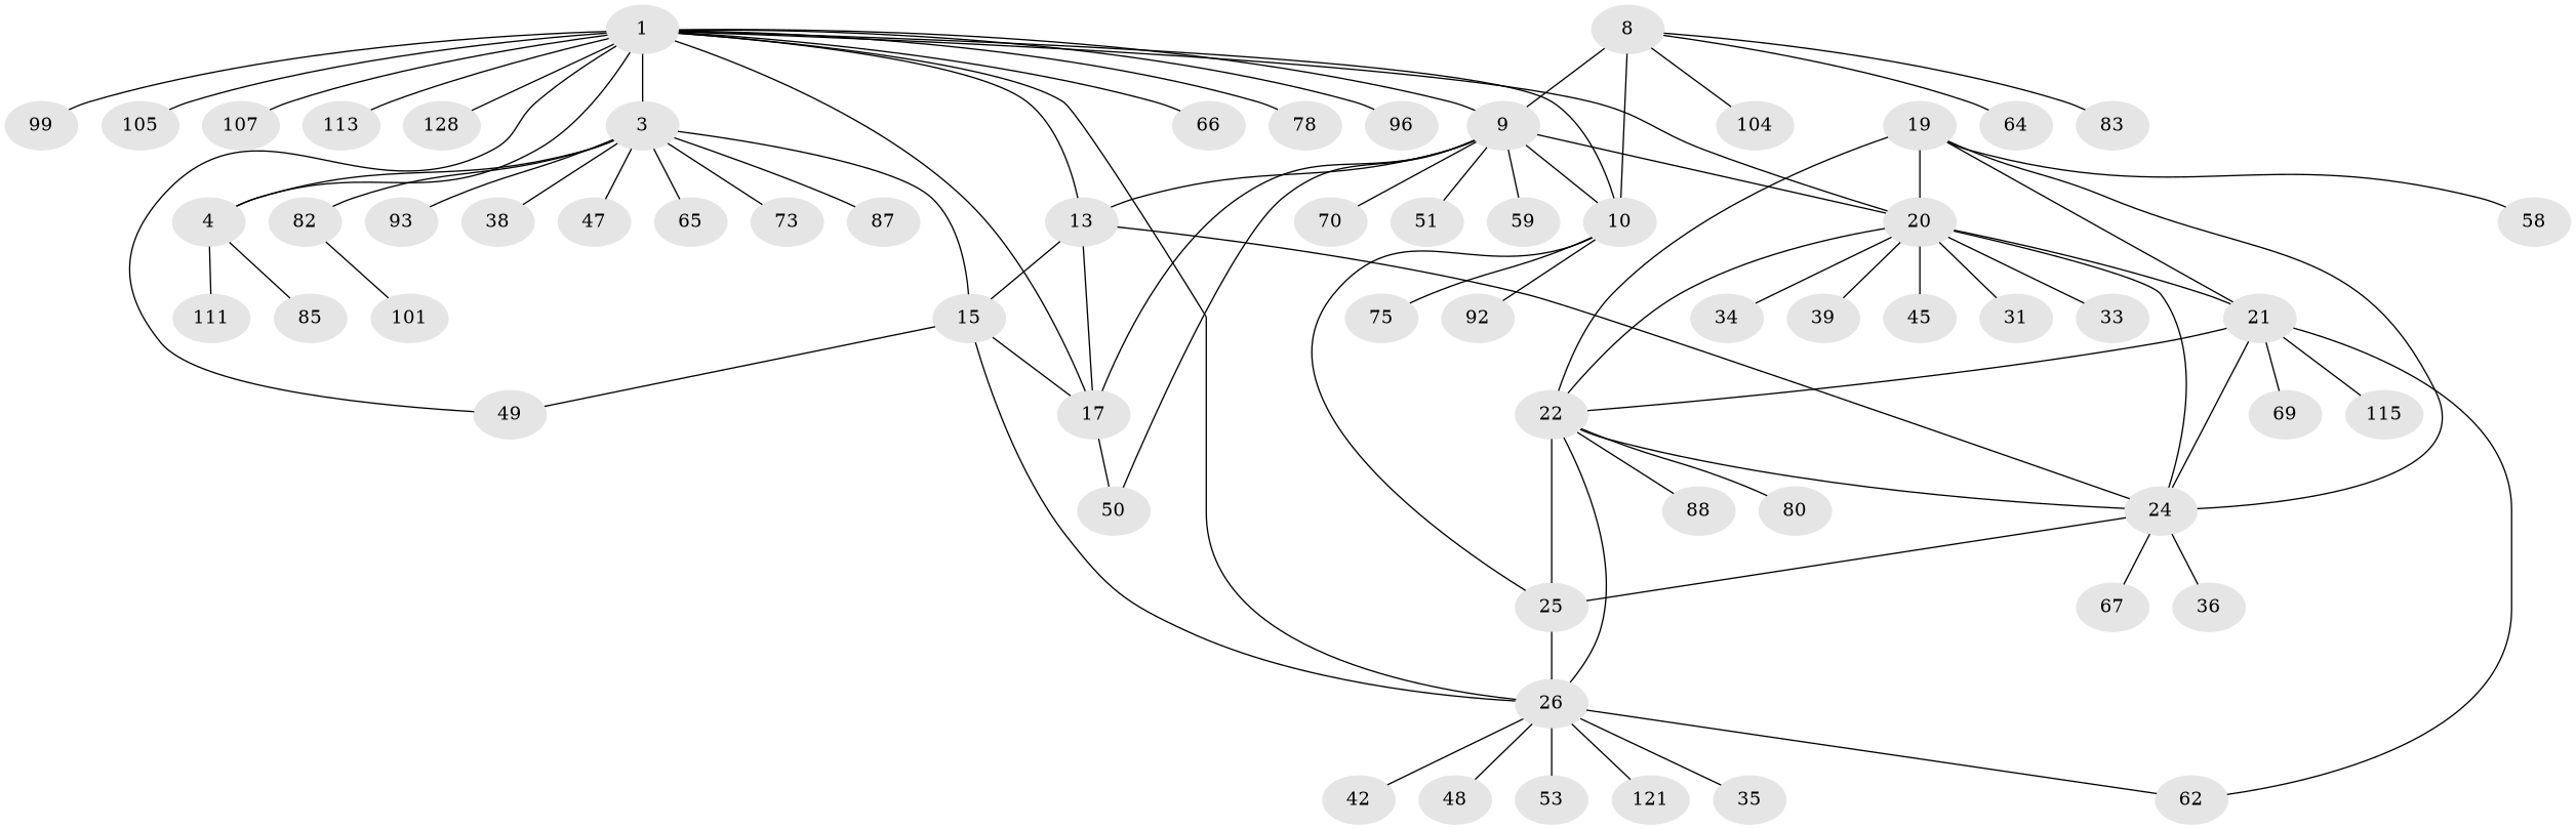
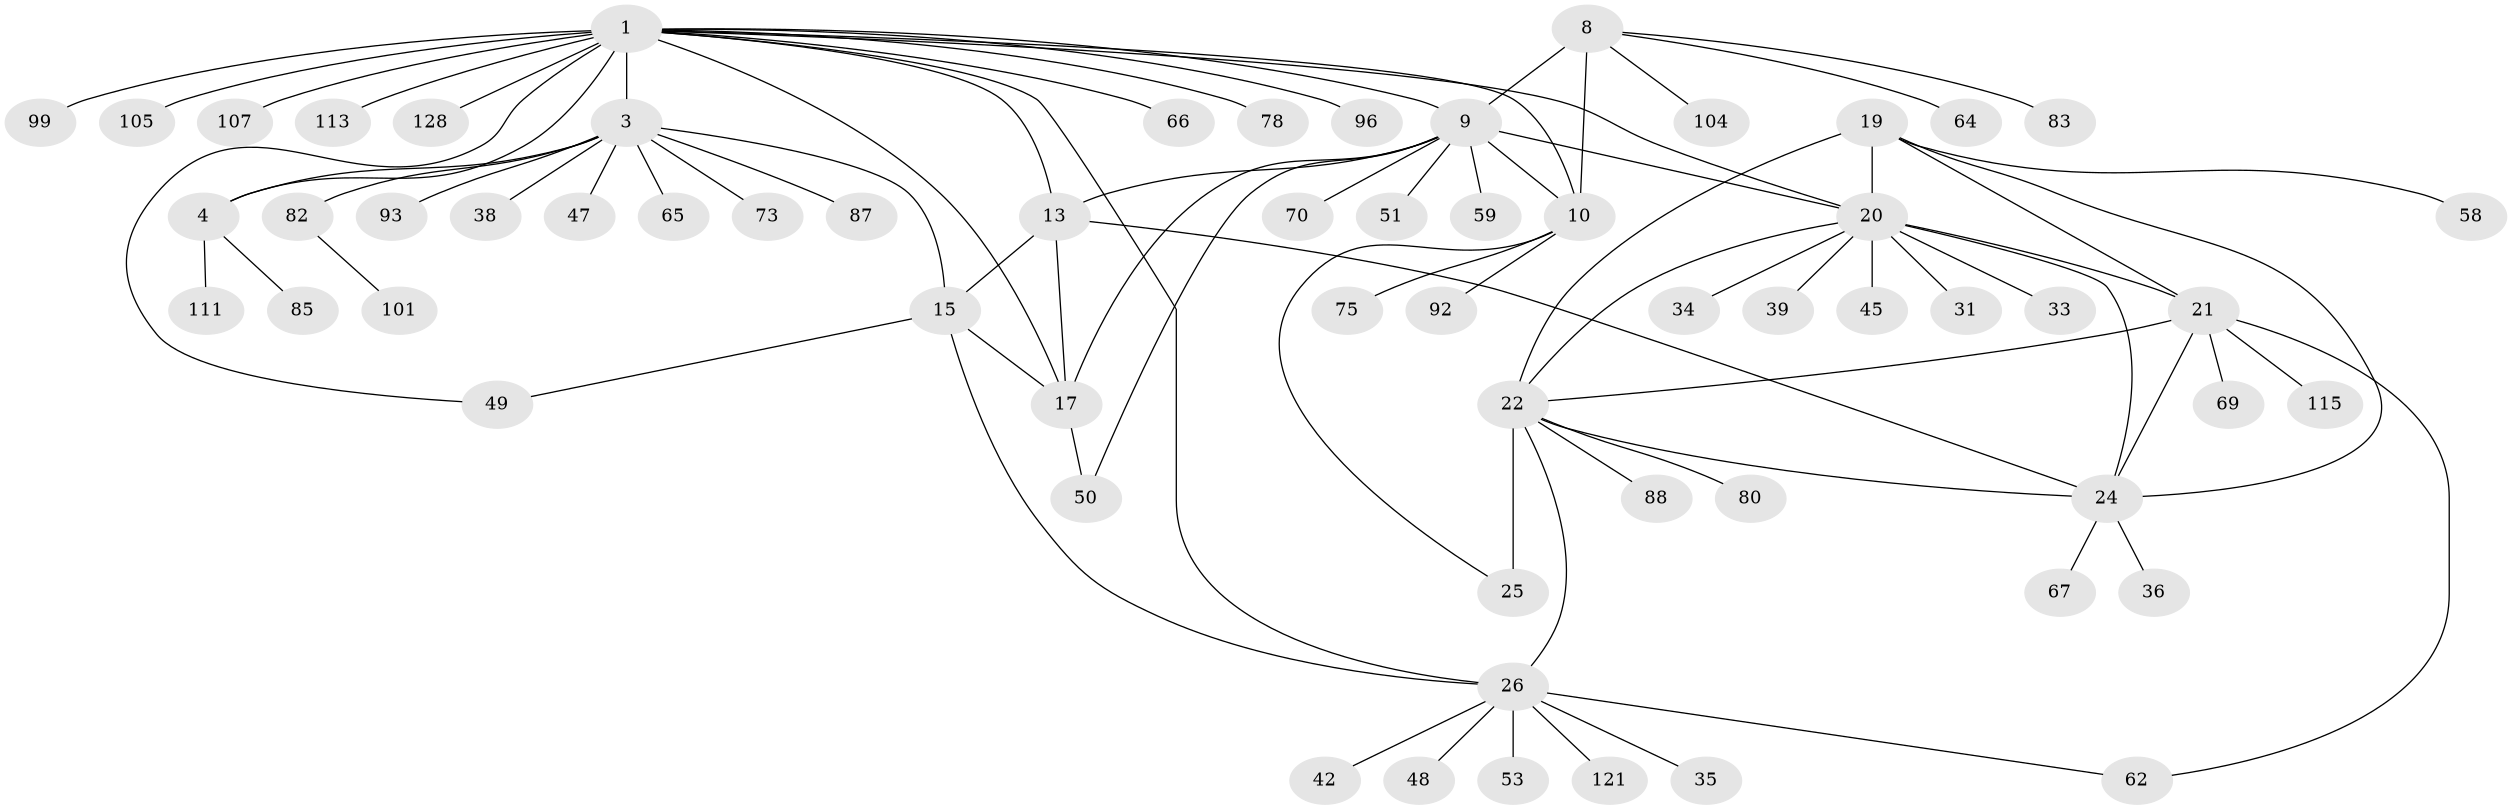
  graph {
    node [color=gray90 style=filled]
    1 [super="+5+2"]
    3 [super="+6"]
    4 [super="+41"]
    9 [super="+11+12"]
    10 [super="+54"]
    13 [super="+100+68+14+37"]
    17 [super="+61+57+43+63"]
    20 [super="+23+106+127"]
    26 [super="+32"]
    49
    66
    78
    96
    99
    105
    107
    113
    128
    15 [super="+16"]
    38
    47
    65
    73
    82
    87
    93
    85
    111
    50 [super="+109+94"]
    51
    59
    70
    25 [super="+81+27"]
    75
    92
    24
    21
    22 [super="+28+55"]
    31
    33
    34
    39
    45 [super="+112"]
    62
    35 [super="+116"]
    42
    48
    53 [super="+90"]
    121
    101
    8
    64
    83
    104
    36
    67
    19
    58
    69
    115
    80
    88
    1 -- 3 [weight=6]
    1 -- 4 [weight=3]
    1 -- 9
    1 -- 10
    1 -- 13
    1 -- 17
    1 -- 20
    1 -- 26
    1 -- 49
    1 -- 66
    1 -- 78
    1 -- 96
    1 -- 99
    1 -- 105
    1 -- 107
    1 -- 113
    1 -- 128
    3 -- 4 [weight=2]
    3 -- 15
    3 -- 38
    3 -- 47
    3 -- 65
    3 -- 73
    3 -- 82
    3 -- 87
    3 -- 93
    4 -- 85
    4 -- 111
    9 -- 10 [weight=3]
    9 -- 13
    9 -- 17
    9 -- 20
    9 -- 50
    9 -- 51
    9 -- 59
    9 -- 70
    10 -- 25
    10 -- 75
    10 -- 92
    13 -- 17 [weight=3]
    13 -- 15 [weight=6]
    13 -- 24
    17 -- 50
    20 -- 24 [weight=2]
    20 -- 21 [weight=2]
    20 -- 22 [weight=2]
    20 -- 31
    20 -- 33
    20 -- 34
    20 -- 39
    20 -- 45
    26 -- 62
    26 -- 35
    26 -- 42
    26 -- 48
    26 -- 53
    26 -- 121
    15 -- 17 [weight=2]
    15 -- 26
    15 -- 49
    82 -- 101
-   25 -- 26 [weight=3]
-   24 -- 25
    24 -- 36
    24 -- 67
    21 -- 24
    21 -- 22
    21 -- 62
    21 -- 69
    21 -- 115
    22 -- 26 [weight=2]
    22 -- 25 [weight=6]
    22 -- 24
    22 -- 80
    22 -- 88
    8 -- 9 [weight=3]
    8 -- 10
    8 -- 64
    8 -- 83
    8 -- 104
    19 -- 20 [weight=2]
    19 -- 24
    19 -- 21
    19 -- 22
    19 -- 58
  }
